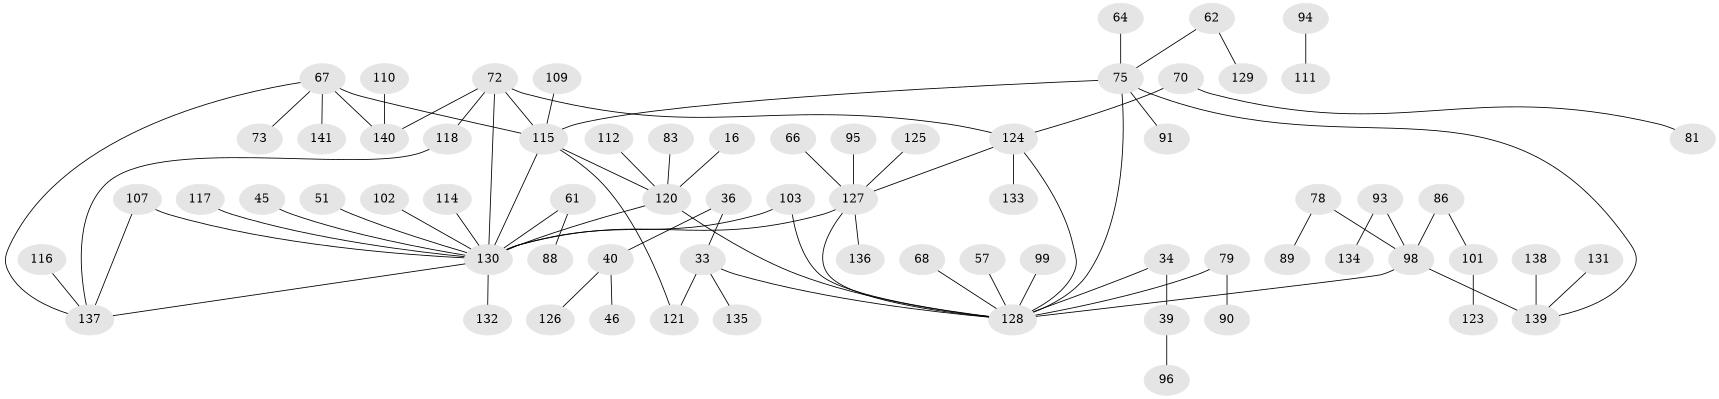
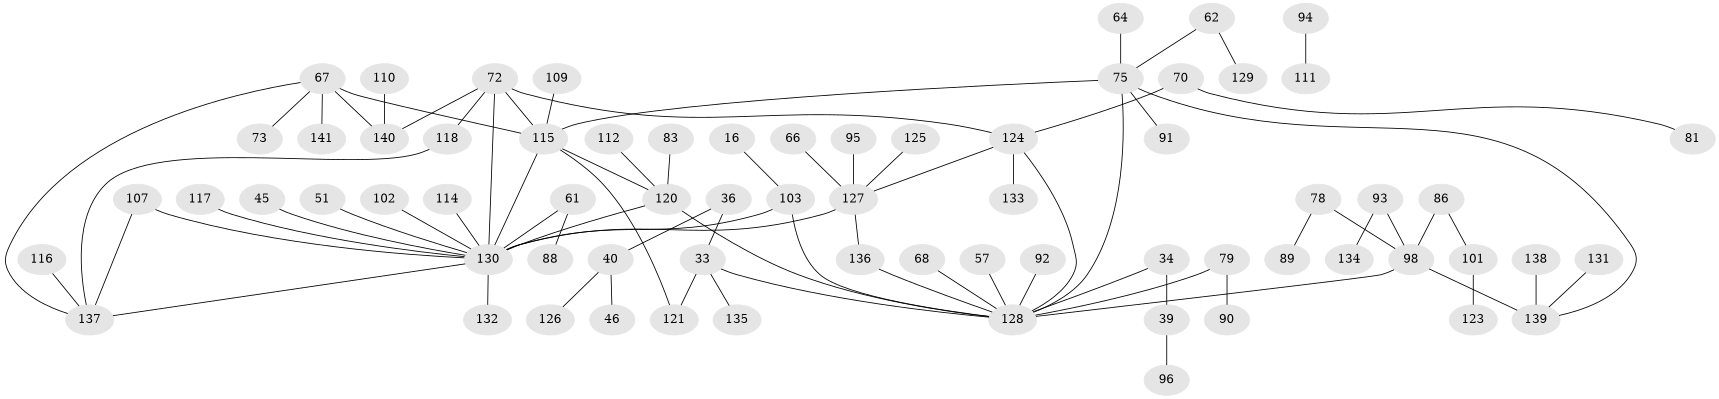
  graph {
    node [color=gray90 style=filled]
    33 [super="+25+10"]
    121 [super="+69"]
    128 [super="+119+92+71"]
    135
    n5 [label=36]
    40
    46
    126
    34
    39
    96
    130 [super="+11+65"]
    137 [super="+113+87"]
    132
    45
    51
    61
    88
    75 [super="+9+41+44"]
    115 [super="+18+43"]
    91
    139 [super="+108"]
    62
    129
    64
    127 [super="+53+122"]
    136
    66
    67 [super="+30"]
    73
    140 [super="+100"]
    141
    120 [super="+104+97+57"]
    68
    70
    81
    124 [super="+42+105"]
    133
    72 [super="+54+60+23"]
    118
    94
    111
    n43 [label=16]
    n44 [label=57]
    78
    89
    98 [super="+59+49+27"]
    79
    90
    83 [super="+24"]
    86
    101
    123
    93
    134
    95
-   99
+   99 [label=92]
    102
    103 [super="+63"]
    107 [super="+82"]
    109
    110
    112
    114
    116
    117
    125
    131
    138
    33 -- 121
    33 -- 128 [weight=2]
    33 -- 135
    n5 -- 33
    n5 -- 40
    40 -- 46
    40 -- 126
    34 -- 128
    34 -- 39
    39 -- 96
    130 -- 137
    130 -- 132
    45 -- 130
    51 -- 130
    61 -- 130
    61 -- 88
    75 -- 128 [weight=2]
    75 -- 115 [weight=2]
    75 -- 91
    75 -- 139
    115 -- 121
    115 -- 130
    115 -- 120
    62 -- 75
    62 -- 129
    64 -- 75
-   127 -- 128 [weight=3]
+   136 -- 128 [weight=3]
    127 -- 130 [weight=3]
    127 -- 136
    66 -- 127
    67 -- 137
    67 -- 115 [weight=2]
    67 -- 73
    67 -- 140
    67 -- 141
    120 -- 128
    120 -- 130 [weight=2]
    68 -- 128
    70 -- 81
    70 -- 124
    124 -- 128
    124 -- 127
    124 -- 133
    72 -- 130 [weight=2]
    72 -- 115 [weight=2]
    72 -- 140
    72 -- 124
    72 -- 118
    118 -- 137
    94 -- 111
-   n43 -- 120
+   n43 -- 103
    n44 -- 128
    78 -- 89
    78 -- 98
    98 -- 128 [weight=6]
    98 -- 139 [weight=2]
    79 -- 128
    79 -- 90
    83 -- 120
    86 -- 98
    86 -- 101
    101 -- 123
    93 -- 98
    93 -- 134
    95 -- 127
    99 -- 128
    102 -- 130
    103 -- 128
    103 -- 130
    107 -- 130
    107 -- 137
    109 -- 115
    110 -- 140
    112 -- 120
    114 -- 130
    116 -- 137
    117 -- 130
    125 -- 127
    131 -- 139
    138 -- 139
  }
